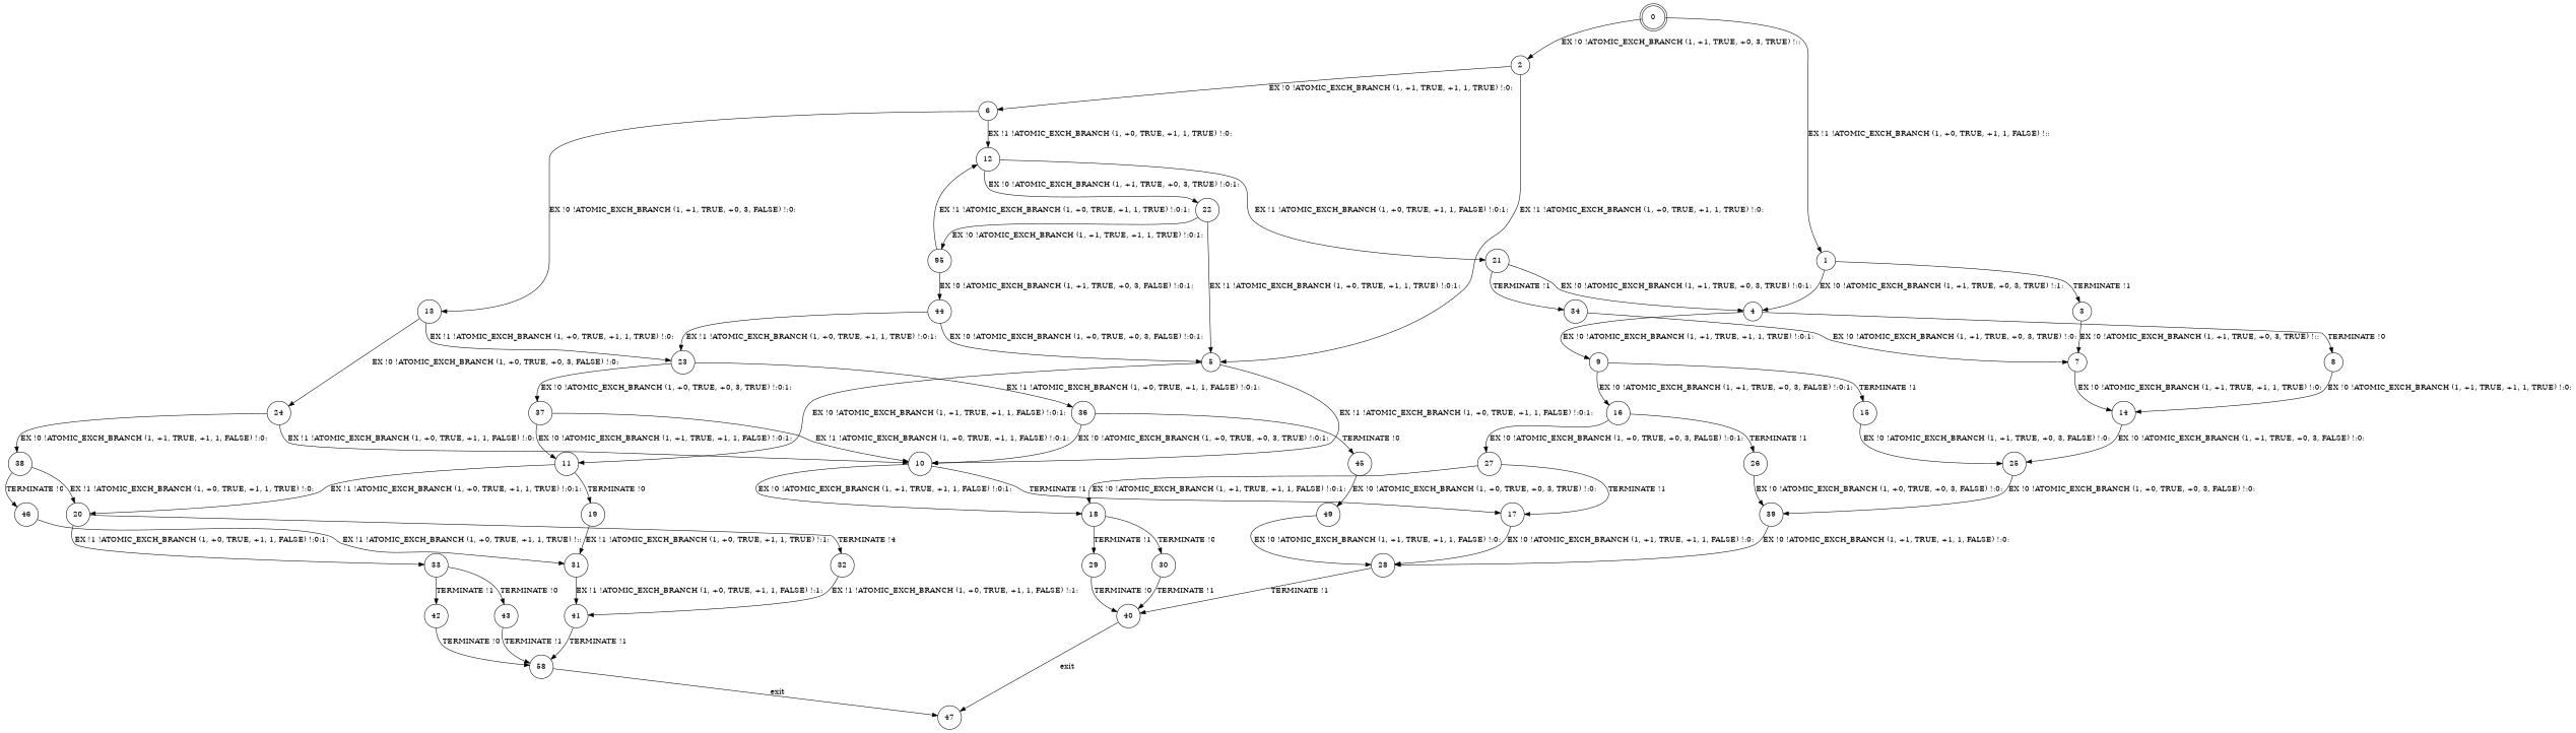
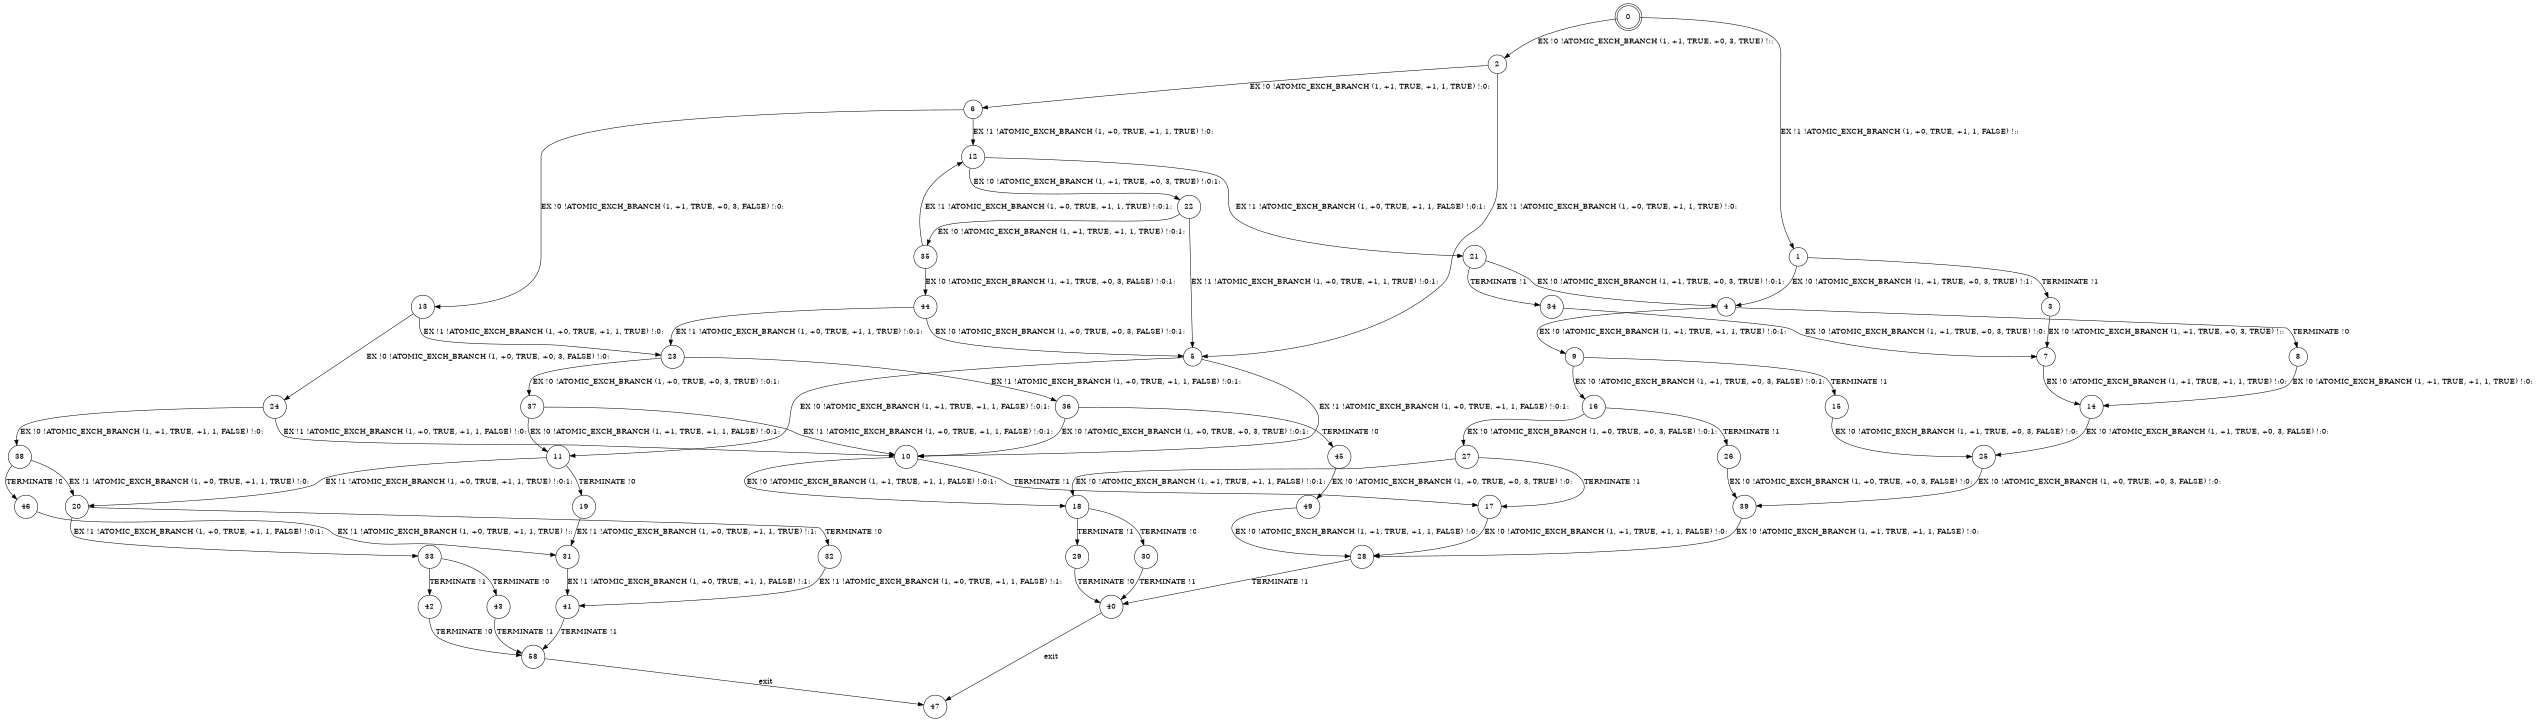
  digraph {
    node [shape=circle]
    0 [peripheries=2]
    1
    2
    3
    4
    5
    6
    7
    8
    9
    10
    11
    12
    13
    14
    15
    16
    17
    18
    19
    20
    21
    22
    23
    24
    25
    26
    27
    28
    29
    30
    31
    32
    33
    34
-   35 [label=95]
+   35
    36
    37
    38
    39
    40
    41
    42
    43
    44
    45
    46
    47
    n49 [label=58]
    49
    0 -> 1 [label="EX !1 !ATOMIC_EXCH_BRANCH (1, +0, TRUE, +1, 1, FALSE) !::"]
    0 -> 2 [label="EX !0 !ATOMIC_EXCH_BRANCH (1, +1, TRUE, +0, 3, TRUE) !::"]
    1 -> 3 [label="TERMINATE !1"]
    1 -> 4 [label="EX !0 !ATOMIC_EXCH_BRANCH (1, +1, TRUE, +0, 3, TRUE) !:1:"]
    2 -> 5 [label="EX !1 !ATOMIC_EXCH_BRANCH (1, +0, TRUE, +1, 1, TRUE) !:0:"]
    2 -> 6 [label="EX !0 !ATOMIC_EXCH_BRANCH (1, +1, TRUE, +1, 1, TRUE) !:0:"]
    3 -> 7 [label="EX !0 !ATOMIC_EXCH_BRANCH (1, +1, TRUE, +0, 3, TRUE) !::"]
    4 -> 8 [label="TERMINATE !0"]
    4 -> 9 [label="EX !0 !ATOMIC_EXCH_BRANCH (1, +1, TRUE, +1, 1, TRUE) !:0:1:"]
    5 -> 10 [label="EX !1 !ATOMIC_EXCH_BRANCH (1, +0, TRUE, +1, 1, FALSE) !:0:1:"]
    5 -> 11 [label="EX !0 !ATOMIC_EXCH_BRANCH (1, +1, TRUE, +1, 1, FALSE) !:0:1:"]
    6 -> 12 [label="EX !1 !ATOMIC_EXCH_BRANCH (1, +0, TRUE, +1, 1, TRUE) !:0:"]
    6 -> 13 [label="EX !0 !ATOMIC_EXCH_BRANCH (1, +1, TRUE, +0, 3, FALSE) !:0:"]
    7 -> 14 [label="EX !0 !ATOMIC_EXCH_BRANCH (1, +1, TRUE, +1, 1, TRUE) !:0:"]
    8 -> 14 [label="EX !0 !ATOMIC_EXCH_BRANCH (1, +1, TRUE, +1, 1, TRUE) !:0:"]
    9 -> 15 [label="TERMINATE !1"]
    9 -> 16 [label="EX !0 !ATOMIC_EXCH_BRANCH (1, +1, TRUE, +0, 3, FALSE) !:0:1:"]
    10 -> 17 [label="TERMINATE !1"]
    10 -> 18 [label="EX !0 !ATOMIC_EXCH_BRANCH (1, +1, TRUE, +1, 1, FALSE) !:0:1:"]
    11 -> 19 [label="TERMINATE !0"]
    11 -> 20 [label="EX !1 !ATOMIC_EXCH_BRANCH (1, +0, TRUE, +1, 1, TRUE) !:0:1:"]
    12 -> 21 [label="EX !1 !ATOMIC_EXCH_BRANCH (1, +0, TRUE, +1, 1, FALSE) !:0:1:"]
    12 -> 22 [label="EX !0 !ATOMIC_EXCH_BRANCH (1, +1, TRUE, +0, 3, TRUE) !:0:1:"]
    13 -> 23 [label="EX !1 !ATOMIC_EXCH_BRANCH (1, +0, TRUE, +1, 1, TRUE) !:0:"]
    13 -> 24 [label="EX !0 !ATOMIC_EXCH_BRANCH (1, +0, TRUE, +0, 3, FALSE) !:0:"]
    14 -> 25 [label="EX !0 !ATOMIC_EXCH_BRANCH (1, +1, TRUE, +0, 3, FALSE) !:0:"]
    15 -> 25 [label="EX !0 !ATOMIC_EXCH_BRANCH (1, +1, TRUE, +0, 3, FALSE) !:0:"]
    16 -> 26 [label="TERMINATE !1"]
    16 -> 27 [label="EX !0 !ATOMIC_EXCH_BRANCH (1, +0, TRUE, +0, 3, FALSE) !:0:1:"]
    17 -> 28 [label="EX !0 !ATOMIC_EXCH_BRANCH (1, +1, TRUE, +1, 1, FALSE) !:0:"]
    18 -> 29 [label="TERMINATE !1"]
    18 -> 30 [label="TERMINATE !0"]
    19 -> 31 [label="EX !1 !ATOMIC_EXCH_BRANCH (1, +0, TRUE, +1, 1, TRUE) !:1:"]
-   20 -> 32 [label="TERMINATE !4"]
+   20 -> 32 [label="TERMINATE !0"]
    20 -> 33 [label="EX !1 !ATOMIC_EXCH_BRANCH (1, +0, TRUE, +1, 1, FALSE) !:0:1:"]
    21 -> 4 [label="EX !0 !ATOMIC_EXCH_BRANCH (1, +1, TRUE, +0, 3, TRUE) !:0:1:"]
    21 -> 34 [label="TERMINATE !1"]
    22 -> 5 [label="EX !1 !ATOMIC_EXCH_BRANCH (1, +0, TRUE, +1, 1, TRUE) !:0:1:"]
    22 -> 35 [label="EX !0 !ATOMIC_EXCH_BRANCH (1, +1, TRUE, +1, 1, TRUE) !:0:1:"]
    23 -> 36 [label="EX !1 !ATOMIC_EXCH_BRANCH (1, +0, TRUE, +1, 1, FALSE) !:0:1:"]
    23 -> 37 [label="EX !0 !ATOMIC_EXCH_BRANCH (1, +0, TRUE, +0, 3, TRUE) !:0:1:"]
    24 -> 10 [label="EX !1 !ATOMIC_EXCH_BRANCH (1, +0, TRUE, +1, 1, FALSE) !:0:"]
    24 -> 38 [label="EX !0 !ATOMIC_EXCH_BRANCH (1, +1, TRUE, +1, 1, FALSE) !:0:"]
    25 -> 39 [label="EX !0 !ATOMIC_EXCH_BRANCH (1, +0, TRUE, +0, 3, FALSE) !:0:"]
    26 -> 39 [label="EX !0 !ATOMIC_EXCH_BRANCH (1, +0, TRUE, +0, 3, FALSE) !:0:"]
    27 -> 17 [label="TERMINATE !1"]
    27 -> 18 [label="EX !0 !ATOMIC_EXCH_BRANCH (1, +1, TRUE, +1, 1, FALSE) !:0:1:"]
    28 -> 40 [label="TERMINATE !1"]
    29 -> 40 [label="TERMINATE !0"]
    30 -> 40 [label="TERMINATE !1"]
    31 -> 41 [label="EX !1 !ATOMIC_EXCH_BRANCH (1, +0, TRUE, +1, 1, FALSE) !:1:"]
    32 -> 41 [label="EX !1 !ATOMIC_EXCH_BRANCH (1, +0, TRUE, +1, 1, FALSE) !:1:"]
    33 -> 42 [label="TERMINATE !1"]
    33 -> 43 [label="TERMINATE !0"]
    34 -> 7 [label="EX !0 !ATOMIC_EXCH_BRANCH (1, +1, TRUE, +0, 3, TRUE) !:0:"]
    35 -> 12 [label="EX !1 !ATOMIC_EXCH_BRANCH (1, +0, TRUE, +1, 1, TRUE) !:0:1:"]
    35 -> 44 [label="EX !0 !ATOMIC_EXCH_BRANCH (1, +1, TRUE, +0, 3, FALSE) !:0:1:"]
    36 -> 10 [label="EX !0 !ATOMIC_EXCH_BRANCH (1, +0, TRUE, +0, 3, TRUE) !:0:1:"]
    36 -> 45 [label="TERMINATE !0"]
    37 -> 10 [label="EX !1 !ATOMIC_EXCH_BRANCH (1, +0, TRUE, +1, 1, FALSE) !:0:1:"]
    37 -> 11 [label="EX !0 !ATOMIC_EXCH_BRANCH (1, +1, TRUE, +1, 1, FALSE) !:0:1:"]
    38 -> 20 [label="EX !1 !ATOMIC_EXCH_BRANCH (1, +0, TRUE, +1, 1, TRUE) !:0:"]
    38 -> 46 [label="TERMINATE !0"]
    39 -> 28 [label="EX !0 !ATOMIC_EXCH_BRANCH (1, +1, TRUE, +1, 1, FALSE) !:0:"]
    40 -> 47 [label=exit]
    41 -> n49 [label="TERMINATE !1"]
    42 -> n49 [label="TERMINATE !0"]
    43 -> n49 [label="TERMINATE !1"]
    44 -> 5 [label="EX !0 !ATOMIC_EXCH_BRANCH (1, +0, TRUE, +0, 3, FALSE) !:0:1:"]
    44 -> 23 [label="EX !1 !ATOMIC_EXCH_BRANCH (1, +0, TRUE, +1, 1, TRUE) !:0:1:"]
    45 -> 49 [label="EX !0 !ATOMIC_EXCH_BRANCH (1, +0, TRUE, +0, 3, TRUE) !:0:"]
    46 -> 31 [label="EX !1 !ATOMIC_EXCH_BRANCH (1, +0, TRUE, +1, 1, TRUE) !::"]
    n49 -> 47 [label=exit]
    49 -> 28 [label="EX !0 !ATOMIC_EXCH_BRANCH (1, +1, TRUE, +1, 1, FALSE) !:0:"]
  }
